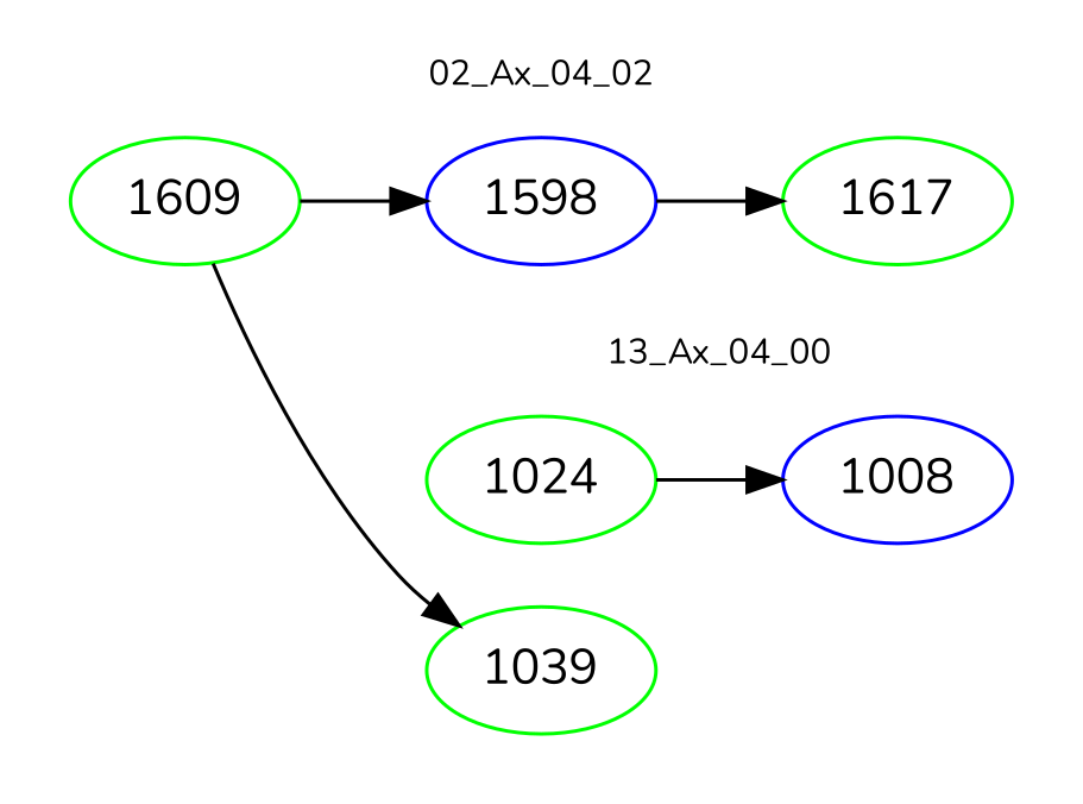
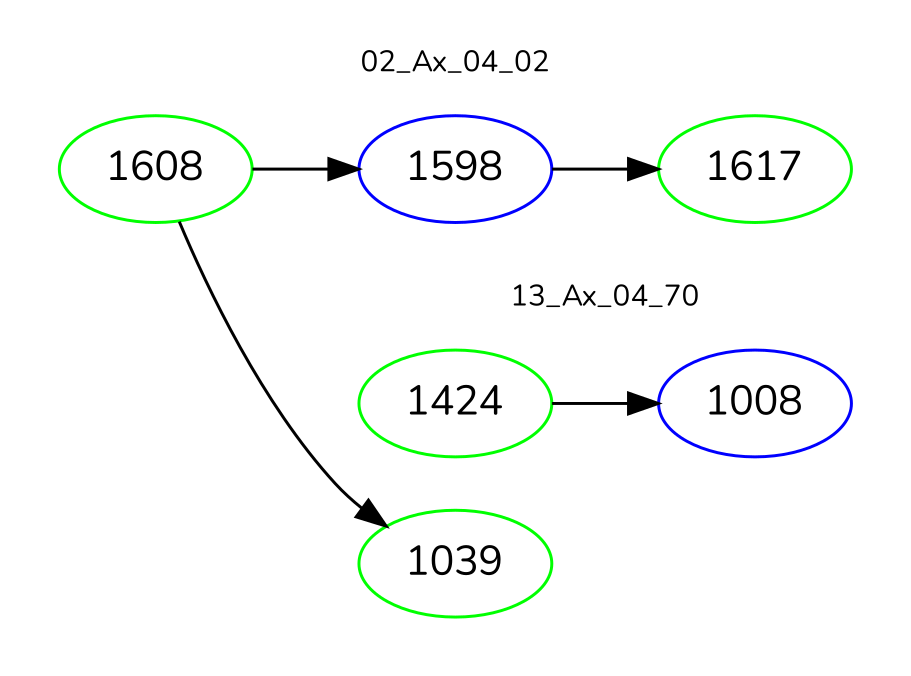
  digraph {
    fontname=Nunito
    rankdir=LR
    node [color=green fontname=Nunito]
    edge [color=black fontname=Nunito]
-   n1 [label=1609]
+   n1 [label=1608]
    n2 [color=blue label=1598]
    n3 [label=1617]
-   n4 [label=1024]
+   n4 [label=1424]
    n5 [color=blue label=1008]
    n6 [label=1039]
    subgraph cluster_1 {
      color=white
      fontsize=10
      label="02_Ax_04_02"
      n1
      n2
      n3
    }
    subgraph cluster_2 {
      color=white
      fontsize=10
-     label="13_Ax_04_00"
+     label="13_Ax_04_70"
      n4
      n5
      n6
    }
    n1 -> n2
    n1 -> n6
    n2 -> n3
    n4 -> n5
  }
